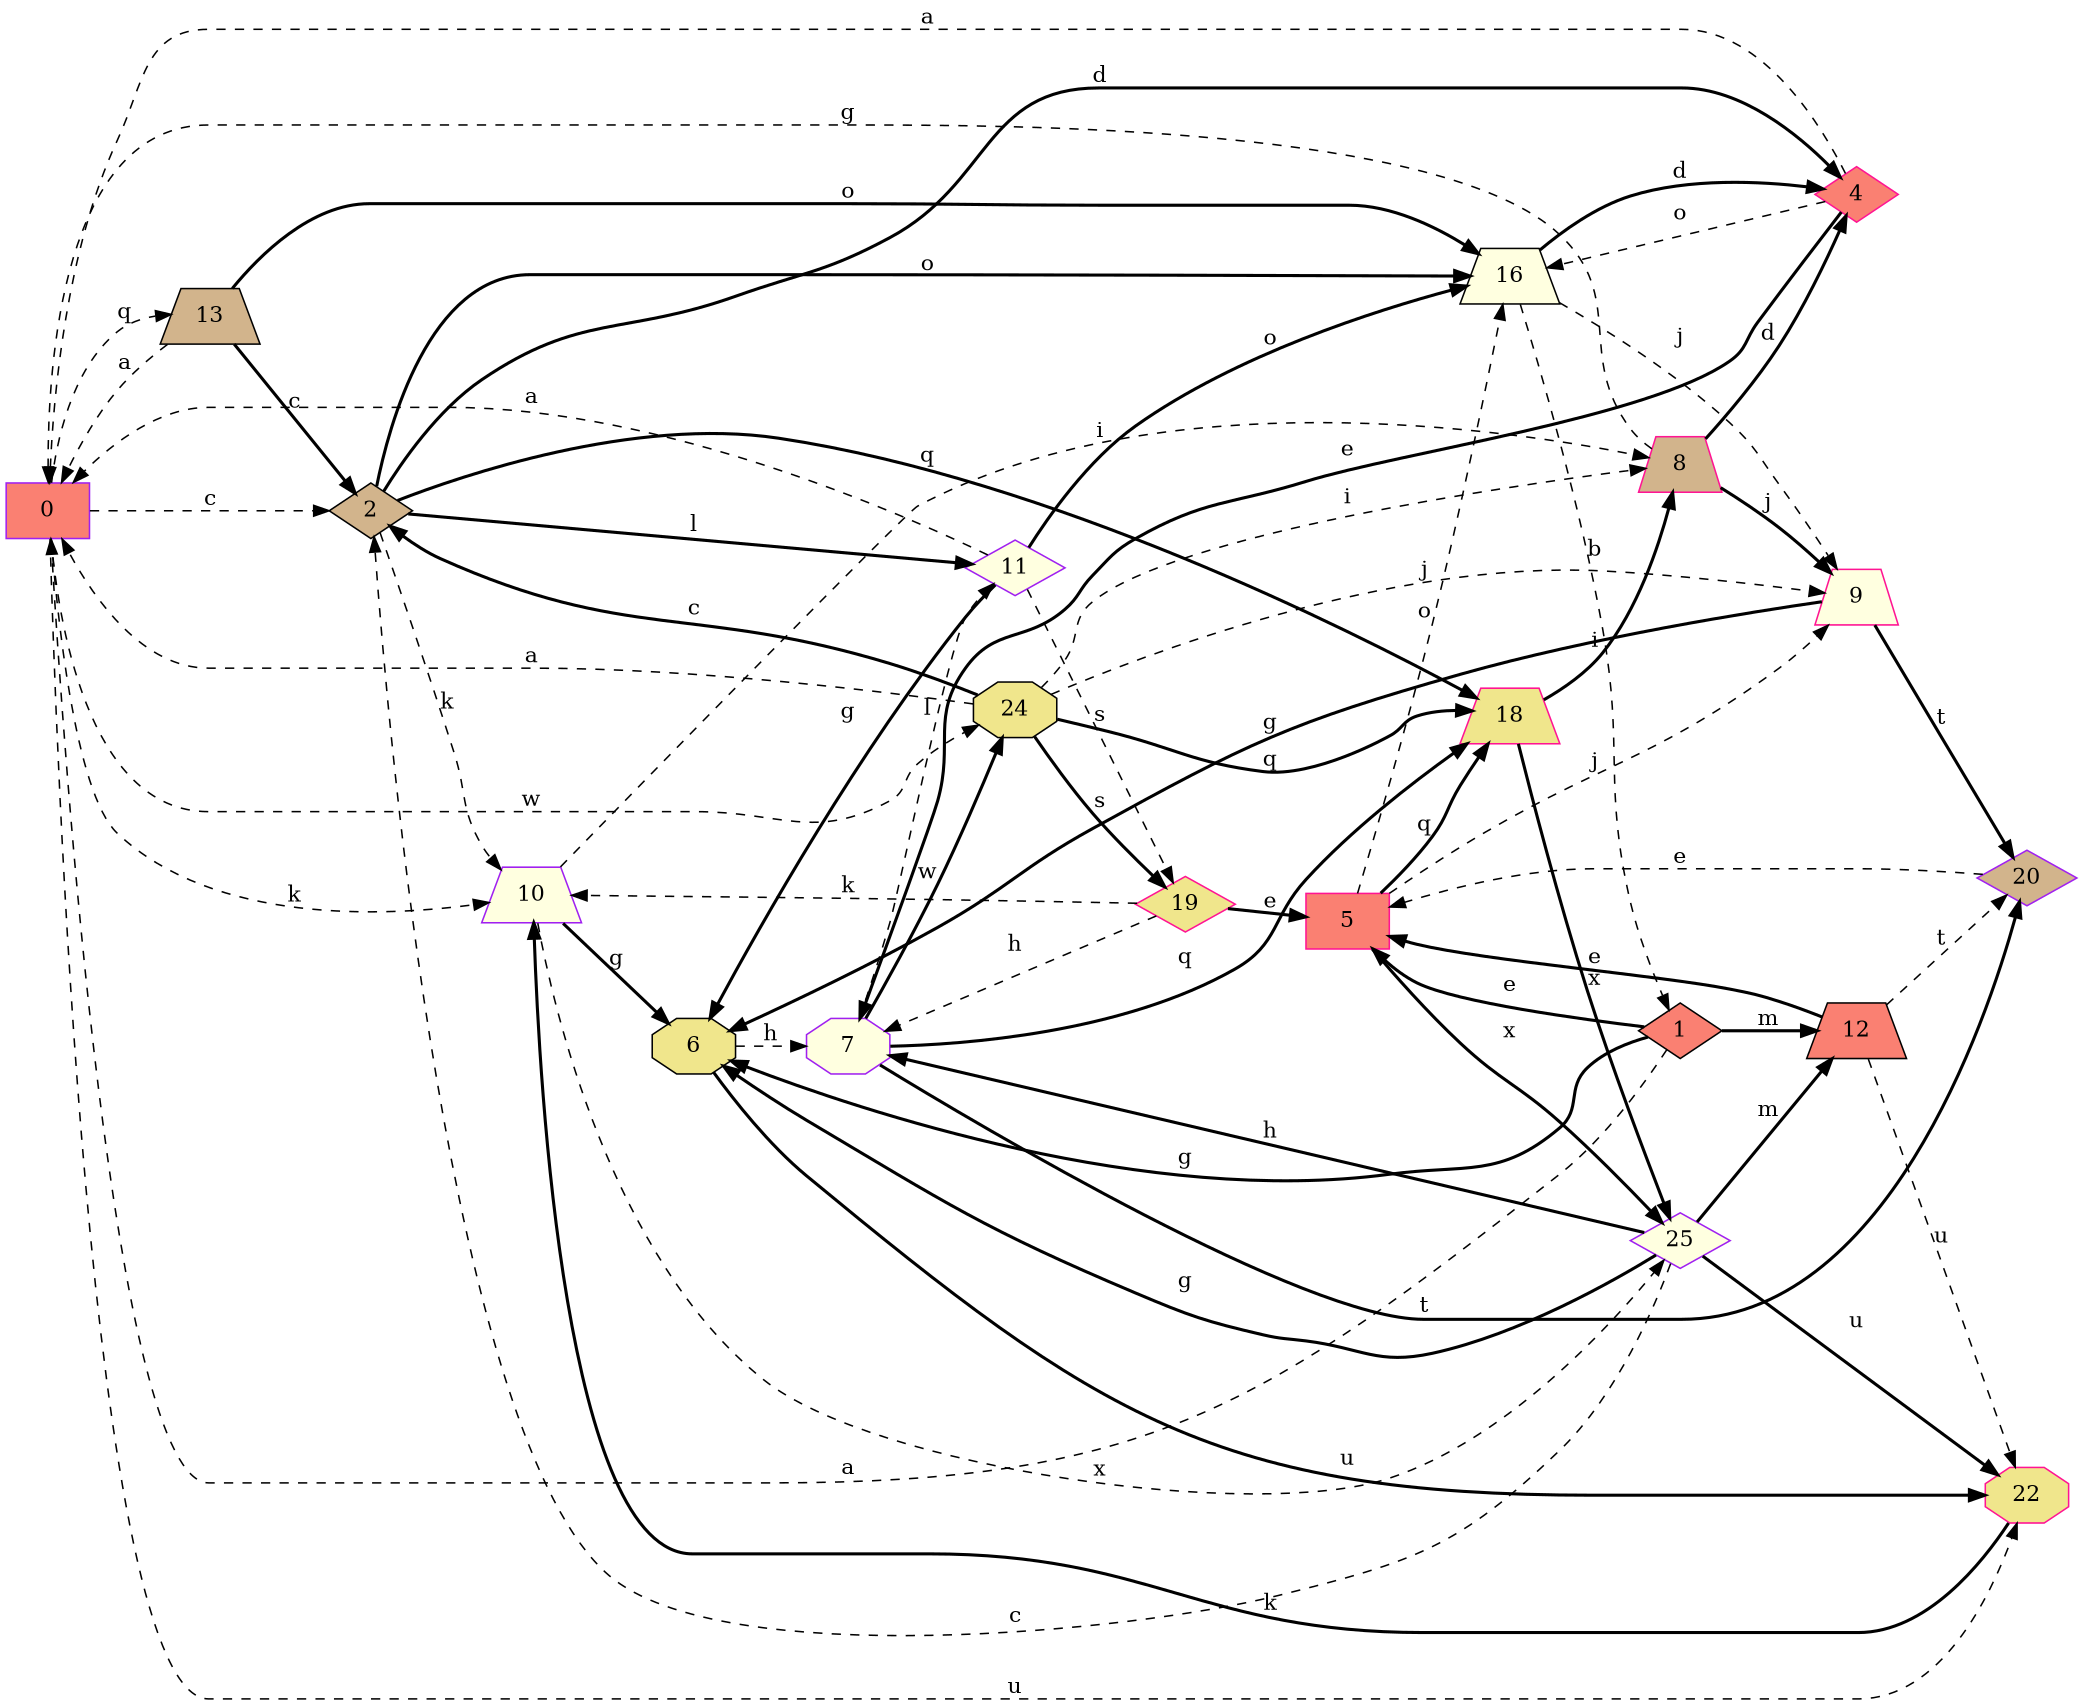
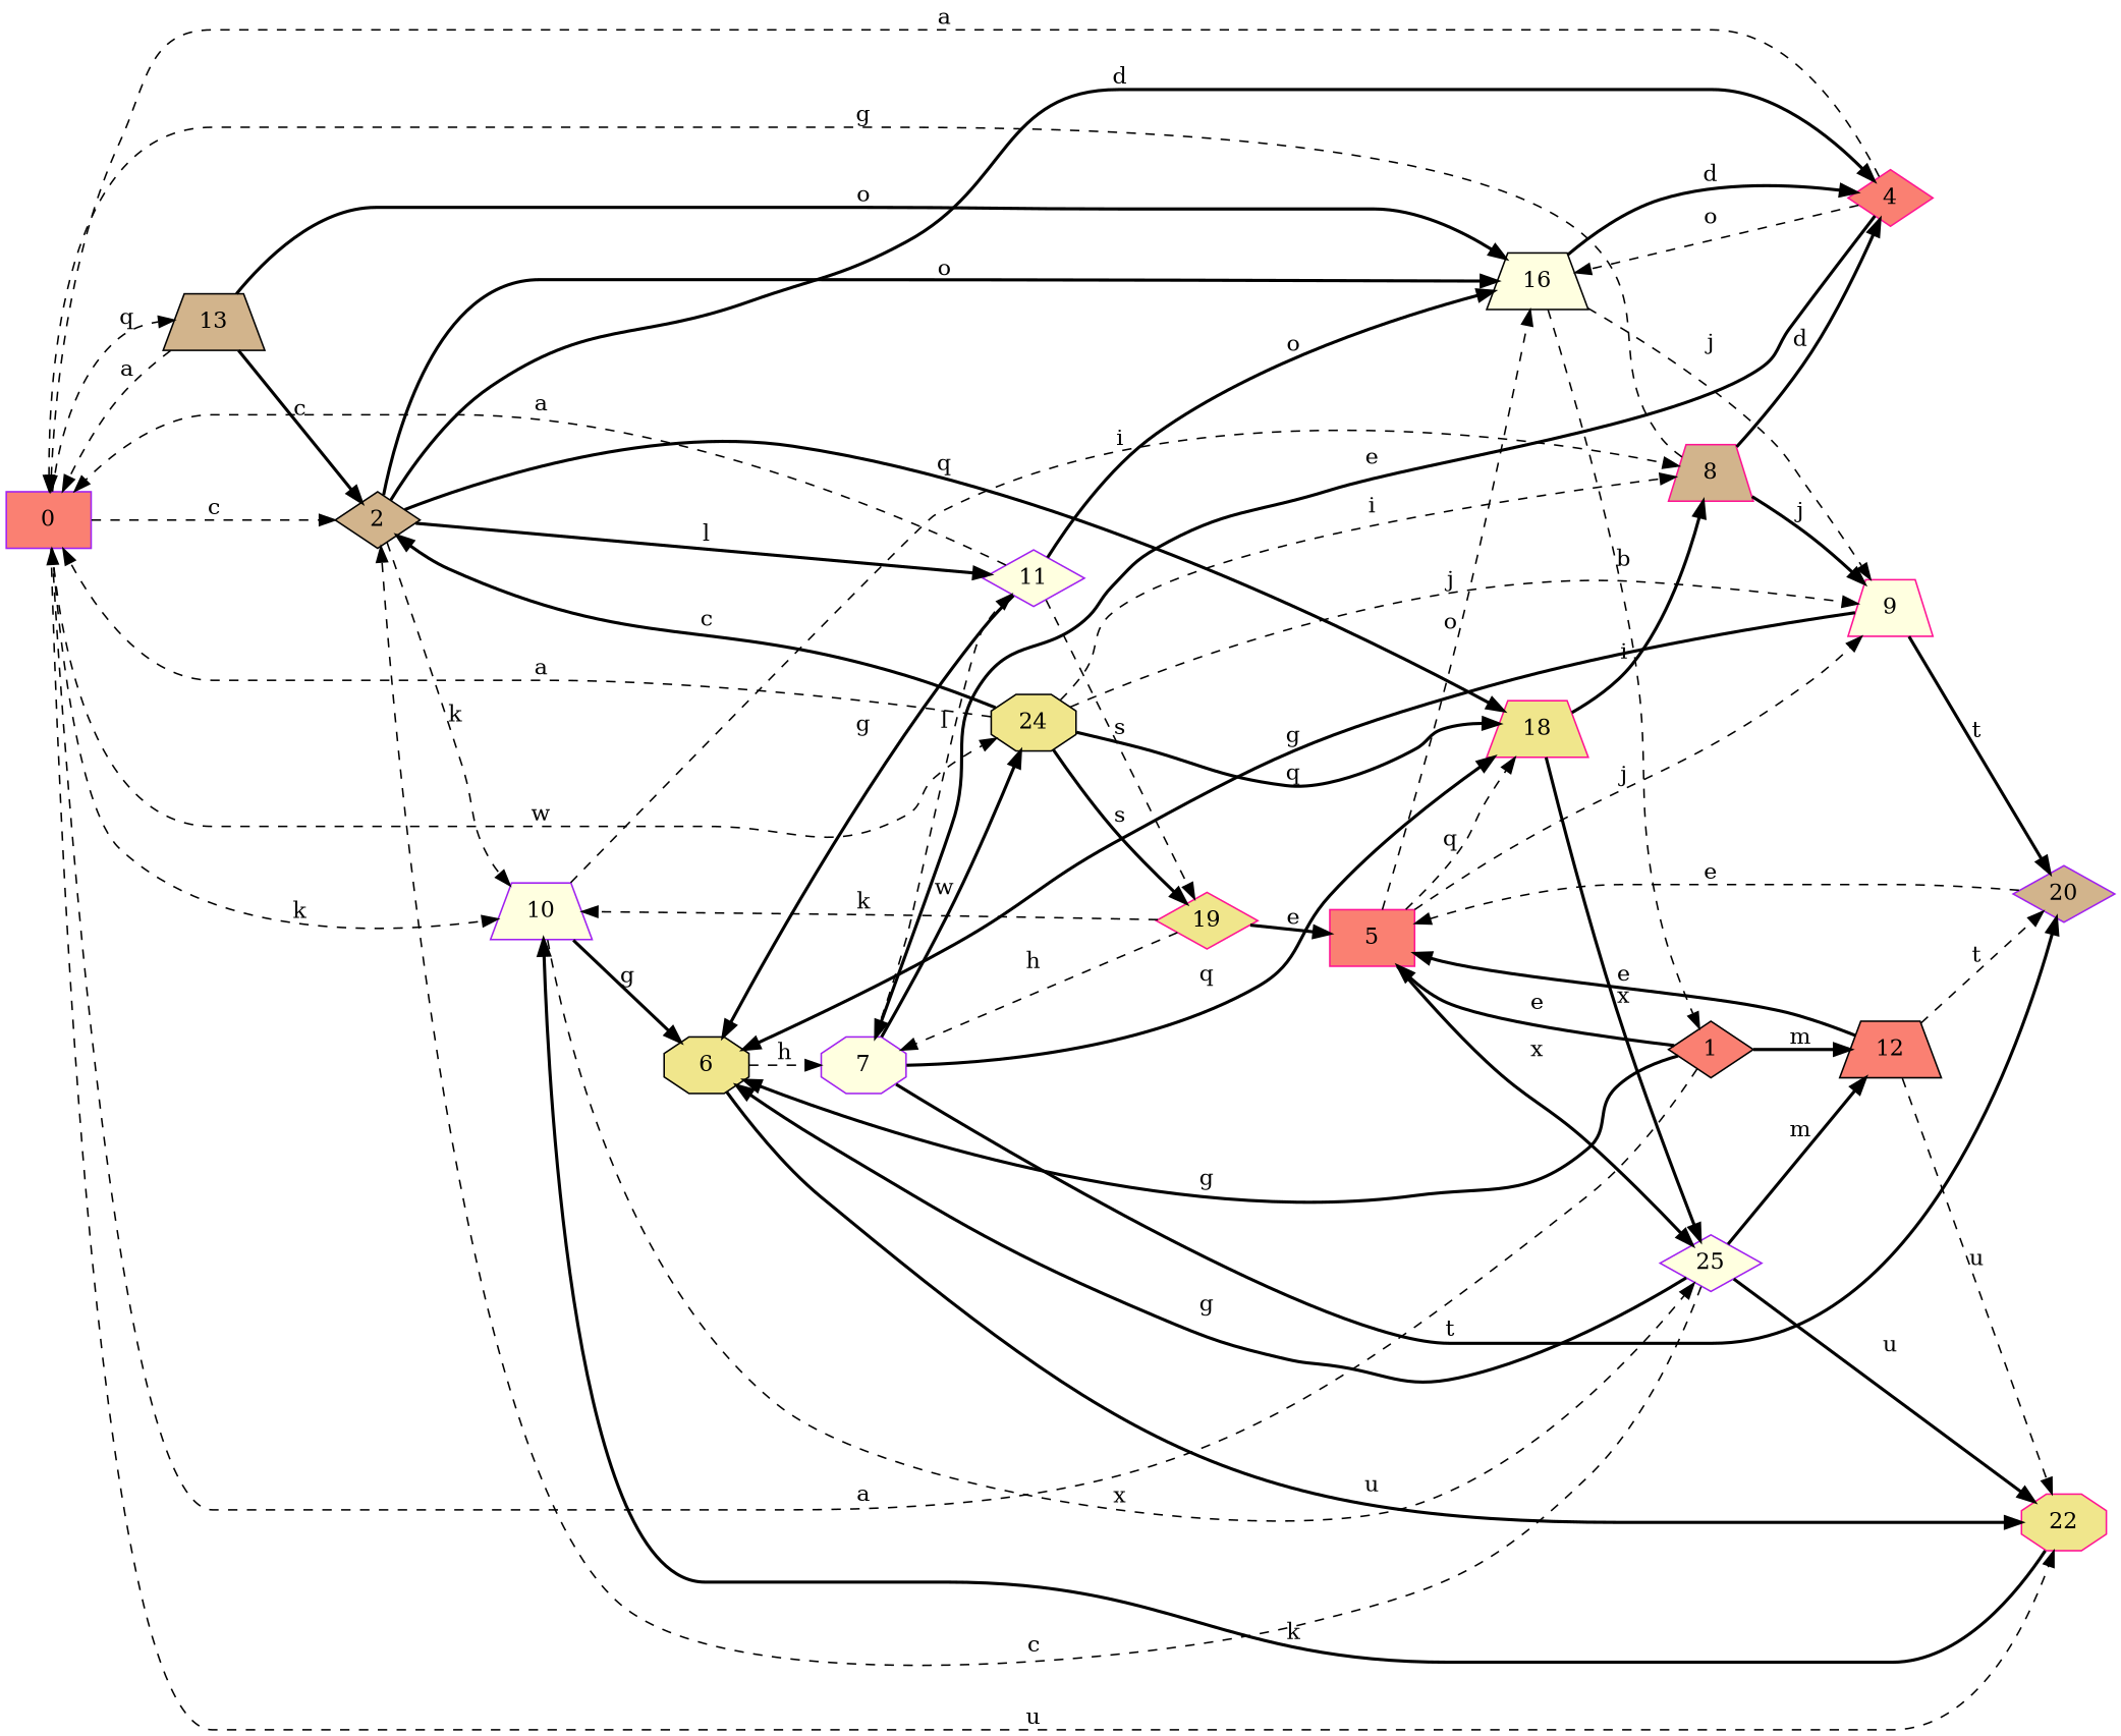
  strict digraph {
    rankdir=LR
    node [color=black fillcolor=lightyellow shape=diamond style=filled]
    edge [style=bold]
    0 [color=purple fillcolor=salmon shape=box]
    2 [fillcolor=tan]
    10 [color=purple shape=trapezium]
    n4 [fillcolor=tan label=13 shape=trapezium]
    22 [color=deeppink fillcolor=khaki shape=octagon]
    24 [fillcolor=khaki shape=octagon]
    4 [color=deeppink fillcolor=salmon]
    11 [color=purple]
    16 [shape=trapezium]
    18 [color=deeppink fillcolor=khaki shape=trapezium]
    6 [fillcolor=khaki shape=octagon]
    25 [color=purple]
    8 [color=deeppink fillcolor=tan shape=trapezium]
    9 [color=deeppink shape=trapezium]
    19 [color=deeppink fillcolor=khaki]
    1 [fillcolor=salmon]
    5 [color=deeppink fillcolor=salmon shape=box]
    12 [fillcolor=salmon shape=trapezium]
    7 [color=purple shape=octagon]
    20 [color=purple fillcolor=tan]
    0 -> 2 [label=c style=dashed]
    0 -> 10 [label=k style=dashed]
    0 -> n4 [label=q style=dashed]
    0 -> 22 [label=u style=dashed]
    0 -> 24 [label=w style=dashed]
    2 -> 10 [label=k style=dashed]
    2 -> 4 [label=d]
    2 -> 11 [label=l]
    2 -> 16 [label=o]
    2 -> 18 [label=q]
    10 -> 6 [label=g]
    10 -> 25 [label=x style=dashed]
    10 -> 8 [label=i style=dashed]
    n4 -> 0 [label=a style=dashed]
    n4 -> 2 [label=c]
    n4 -> 16 [label=o]
    22 -> 10 [label=k]
    24 -> 0 [label=a style=dashed]
    24 -> 2 [label=c]
    24 -> 18 [label=q]
    24 -> 8 [label=i style=dashed]
    24 -> 9 [label=j style=dashed]
    24 -> 19 [label=s]
    4 -> 0 [label=a style=dashed]
    4 -> 16 [label=o style=dashed]
    4 -> 7 [label=e]
    11 -> 0 [label=a style=dashed]
    11 -> 16 [label=o]
    11 -> 6 [label=g]
    11 -> 19 [label=s style=dashed]
    16 -> 4 [label=d]
    16 -> 9 [label=j style=dashed]
    16 -> 1 [label=b style=dashed]
    18 -> 25 [label=x]
    18 -> 8 [label=i]
    6 -> 22 [label=u]
    6 -> 7 [label=h style=dashed]
    25 -> 2 [label=c style=dashed]
    25 -> 22 [label=u]
    25 -> 6 [label=g]
    25 -> 12 [label=m]
-   25 -> 7 [label=h]
    8 -> 0 [label=g style=dashed]
    8 -> 4 [label=d]
    8 -> 9 [label=j]
    9 -> 6 [label=g]
    9 -> 20 [label=t]
    19 -> 10 [label=k style=dashed]
    19 -> 5 [label=e]
    19 -> 7 [label=h style=dashed]
    1 -> 0 [label=a style=dashed]
    1 -> 6 [label=g]
    1 -> 5 [label=e]
    1 -> 12 [label=m]
    5 -> 16 [label=o style=dashed]
-   5 -> 18 [label=q]
+   5 -> 18 [label=q style=dashed]
    5 -> 25 [label=x]
    5 -> 9 [label=j style=dashed]
    12 -> 22 [label=u style=dashed]
    12 -> 5 [label=e]
    12 -> 20 [label=t style=dashed]
    7 -> 24 [label=w]
    7 -> 11 [label=l style=dashed]
    7 -> 18 [label=q]
    7 -> 20 [label=t]
    20 -> 5 [label=e style=dashed]
  }
